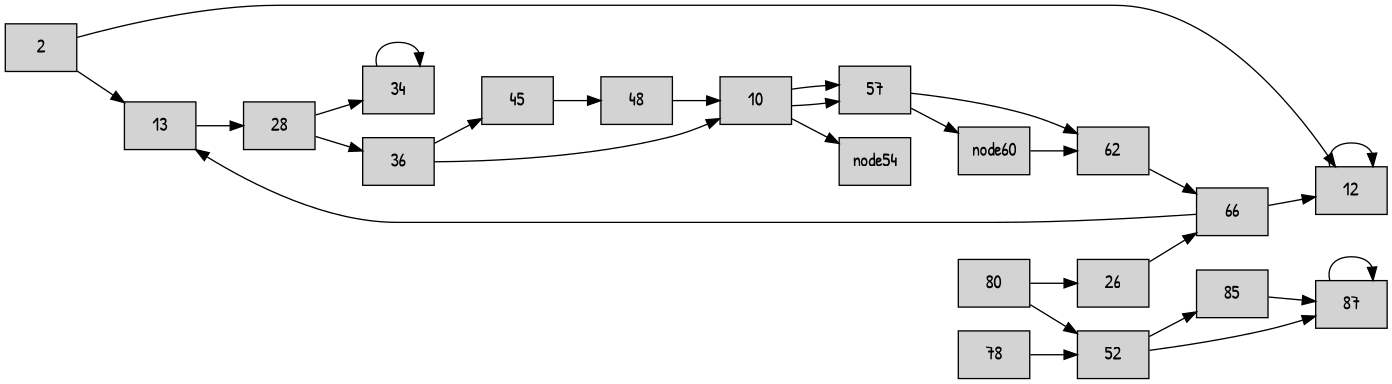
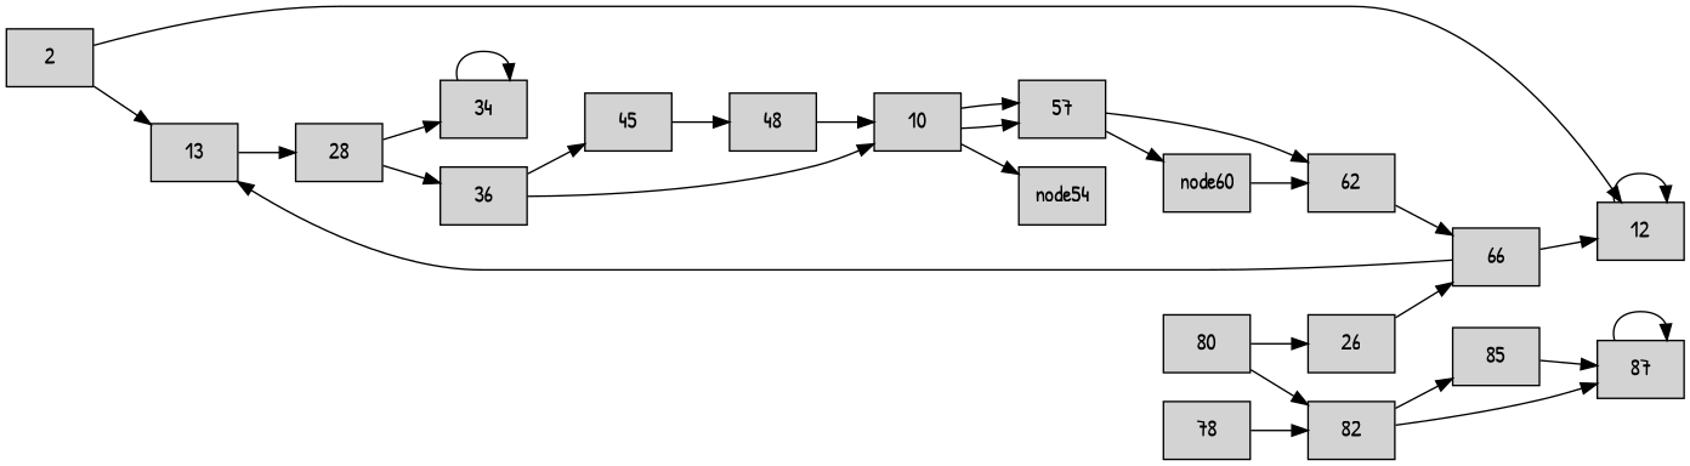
  digraph {
    fontname="Patrick Hand"
    rankdir=LR
    node [fontname="Patrick Hand" shape=box style=filled]
    edge [fontname="Patrick Hand"]
    n1 [label=2]
    n2 [label=12]
    n3 [label=13]
    n4 [label=28]
    n5 [label=26]
    n6 [label=66]
    n7 [label=34]
    n8 [label=36]
    n9 [label=45]
    n10 [label=10]
    n11 [label=48]
    n12 [label=57]
    node54
    n14 [label=62]
    node60
    n16 [label=78]
-   n17 [label=52]
+   n17 [label=82]
    n18 [label=85]
    n19 [label=87]
    n20 [label=80]
    n1 -> n2
    n1 -> n3
    n2 -> n2
    n3 -> n4
    n4 -> n7
    n4 -> n8
    n5 -> n6
    n6 -> n2
    n6 -> n3
    n7 -> n7
    n8 -> n9
    n8 -> n10
    n9 -> n11
    n10 -> n12
    n10 -> n12
    n10 -> node54
    n11 -> n10
    n12 -> n14
    n12 -> node60
    n14 -> n6
    node60 -> n14
    n16 -> n17
    n17 -> n18
    n17 -> n19
    n18 -> n19
    n19 -> n19
    n20 -> n5
    n20 -> n17
  }
